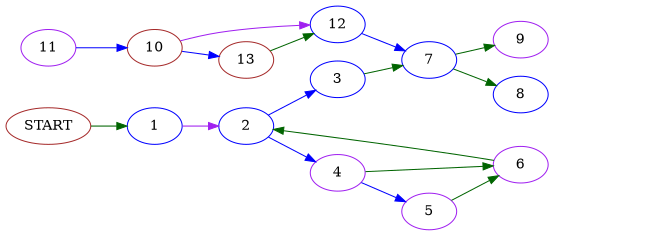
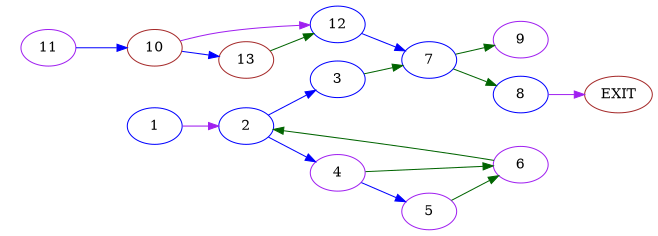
  digraph {
    rankdir=LR
    node [color=blue]
    edge [color=darkgreen]
-   n1 [color=brown label=START]
    1
    2
+   n4 [color=brown label=EXIT]
    3
    4 [color=purple]
    7
    5 [color=purple]
    6 [color=purple]
    8
    9 [color=purple]
    10 [color=brown]
    12
    13 [color=brown]
    11 [color=purple]
-   n1 -> 1
    1 -> 2 [color=purple]
    2 -> 3 [color=blue]
    2 -> 4 [color=blue]
    3 -> 7
    4 -> 5 [color=blue]
    4 -> 6
    7 -> 8
    7 -> 9
    5 -> 6
    6 -> 2
+   8 -> n4 [color=purple]
    10 -> 12 [color=purple]
    10 -> 13 [color=blue]
    12 -> 7 [color=blue]
    13 -> 12
    11 -> 10 [color=blue]
  }
